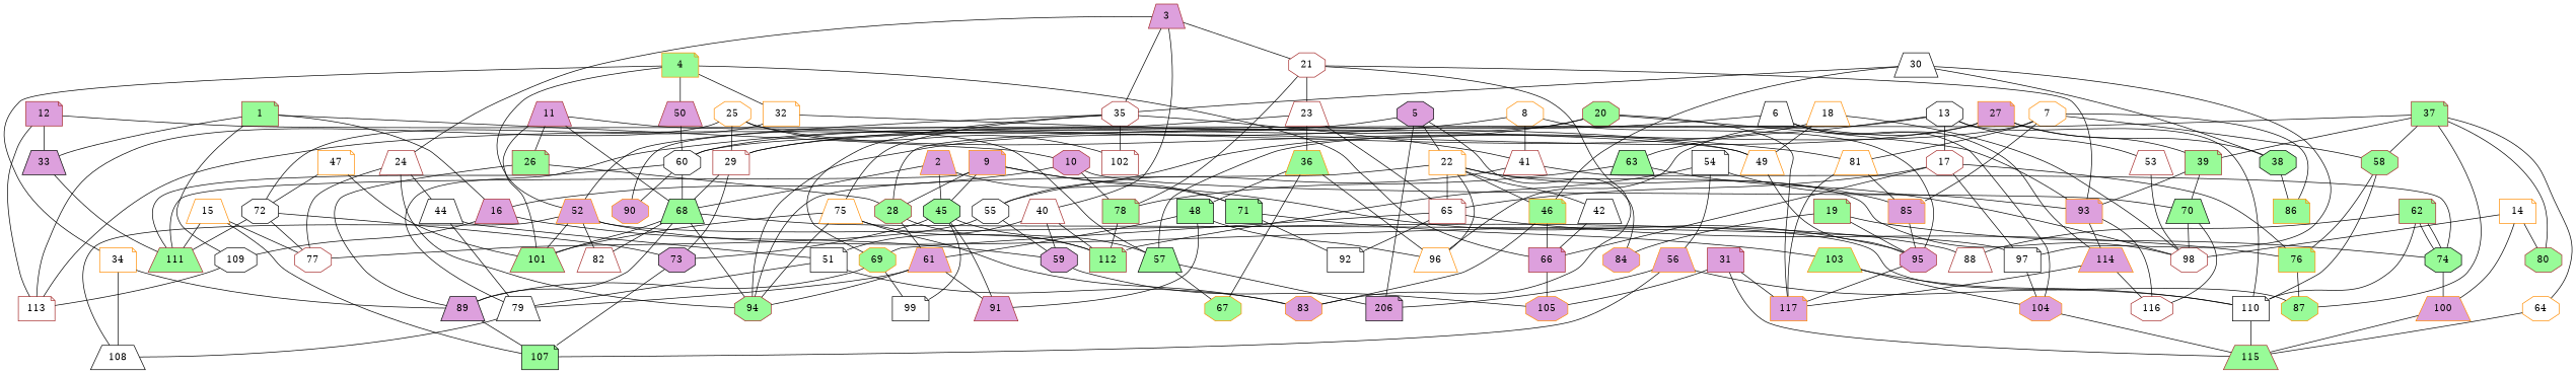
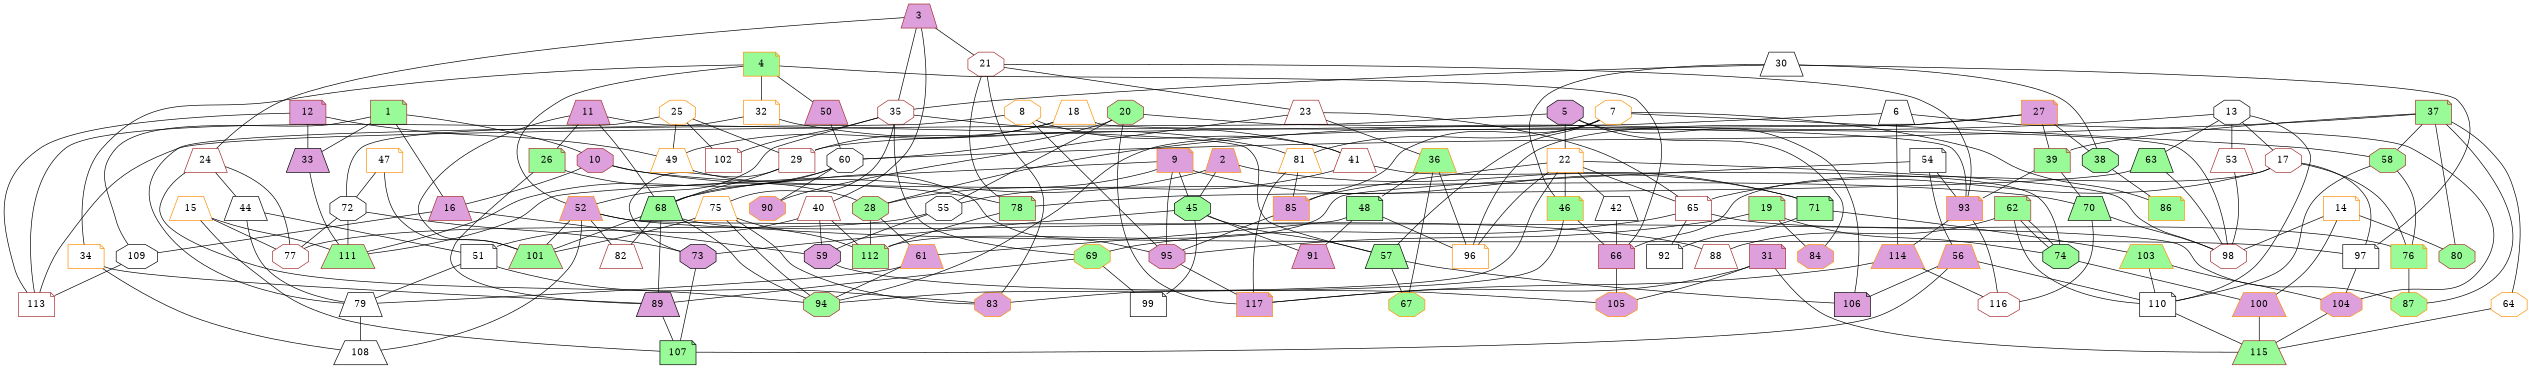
  graph {
    node [color=brown fillcolor=white shape=note style=filled]
    1 [fillcolor=palegreen]
    10 [fillcolor=plum shape=octagon]
    16 [fillcolor=plum shape=trapezium]
    33 [color=black fillcolor=plum shape=trapezium]
    109 [color=black shape=octagon]
    70 [color=black fillcolor=palegreen shape=trapezium]
    78 [fillcolor=palegreen]
    59 [color=black fillcolor=plum shape=octagon]
    111 [fillcolor=palegreen shape=trapezium]
    113
    2 [color=darkorange fillcolor=plum shape=trapezium]
    45 [color=black fillcolor=palegreen shape=octagon]
    68 [color=black fillcolor=palegreen shape=trapezium]
    71 [color=black fillcolor=palegreen]
    57 [color=black fillcolor=palegreen shape=trapezium]
    73 [color=black fillcolor=plum shape=octagon]
    91 [fillcolor=plum shape=trapezium]
    99 [color=black]
    101 [fillcolor=palegreen shape=trapezium]
    97 [color=black]
    94 [fillcolor=palegreen shape=octagon]
    89 [color=black fillcolor=plum shape=trapezium]
    82 [shape=trapezium]
    92 [color=black]
    103 [color=darkorange fillcolor=palegreen shape=trapezium]
    3 [fillcolor=plum shape=trapezium]
    21 [shape=octagon]
    24 [shape=trapezium]
    35 [shape=octagon]
    40 [shape=trapezium]
    93 [color=darkorange fillcolor=plum]
    23 [shape=trapezium]
    83 [color=darkorange fillcolor=plum shape=octagon]
    77 [shape=octagon]
    44 [color=black shape=trapezium]
    52 [color=darkorange fillcolor=plum shape=trapezium]
    41 [shape=trapezium]
    102
    69 [color=darkorange fillcolor=palegreen shape=octagon]
    75 [color=darkorange shape=trapezium]
    112 [fillcolor=palegreen]
    51 [color=black]
    4 [color=darkorange fillcolor=palegreen]
    32 [color=darkorange]
    34 [color=darkorange]
    50 [fillcolor=plum shape=trapezium]
    66 [fillcolor=plum]
    81 [color=darkorange shape=trapezium]
    72 [color=black shape=octagon]
    108 [color=black shape=trapezium]
    60 [color=black shape=octagon]
    87 [color=darkorange fillcolor=palegreen shape=octagon]
    88 [shape=trapezium]
    105 [color=darkorange fillcolor=plum shape=octagon]
    5 [color=black fillcolor=plum shape=octagon]
    22 [color=darkorange]
    84 [color=darkorange fillcolor=plum shape=octagon]
-   106 [color=black fillcolor=plum label=206]
+   106 [color=black fillcolor=plum]
    85 [color=darkorange fillcolor=plum]
    98 [shape=octagon]
    65
    42 [color=black shape=trapezium]
    46 [color=darkorange fillcolor=palegreen]
-   96 [color=darkorange shape=trapezium]
+   96 [color=darkorange]
    6 [color=black shape=trapezium]
    29
    104 [color=darkorange fillcolor=plum shape=octagon]
    114 [color=darkorange fillcolor=plum shape=trapezium]
    115 [fillcolor=palegreen shape=trapezium]
    117 [color=darkorange fillcolor=plum]
    116 [shape=octagon]
    7 [color=darkorange shape=octagon]
    58 [fillcolor=palegreen shape=octagon]
    86 [color=darkorange fillcolor=palegreen]
    67 [color=darkorange fillcolor=palegreen shape=octagon]
    110 [color=black]
    76 [color=darkorange fillcolor=palegreen]
    95 [fillcolor=plum shape=octagon]
    8 [color=darkorange shape=octagon]
    79 [color=black shape=trapezium]
    74 [color=black fillcolor=palegreen shape=octagon]
    55 [color=black shape=octagon]
    9 [color=darkorange fillcolor=plum]
    28 [fillcolor=palegreen shape=octagon]
    61 [color=darkorange fillcolor=plum shape=trapezium]
    11 [fillcolor=plum shape=trapezium]
    26 [fillcolor=palegreen]
    12 [fillcolor=plum]
    49 [color=darkorange shape=trapezium]
    13 [color=black shape=octagon]
    17 [shape=octagon]
    53 [shape=trapezium]
    63 [color=black fillcolor=palegreen shape=trapezium]
    14 [color=darkorange]
    80 [fillcolor=palegreen shape=octagon]
    100 [color=darkorange fillcolor=plum shape=trapezium]
    15 [color=darkorange shape=trapezium]
    107 [color=black fillcolor=palegreen]
    18 [color=darkorange shape=trapezium]
    19 [fillcolor=palegreen]
    20 [fillcolor=palegreen shape=octagon]
    90 [color=darkorange fillcolor=plum shape=octagon]
    36 [color=darkorange fillcolor=palegreen shape=trapezium]
    48 [color=black fillcolor=palegreen]
    25 [color=darkorange shape=octagon]
    27 [color=darkorange fillcolor=plum]
    38 [color=black fillcolor=palegreen shape=octagon]
    39 [fillcolor=palegreen]
    30 [color=black shape=trapezium]
    31 [fillcolor=plum]
    37 [fillcolor=palegreen]
    64 [color=darkorange shape=octagon]
    47 [color=darkorange]
    54 [color=black]
    56 [color=darkorange fillcolor=plum shape=trapezium]
    62 [fillcolor=palegreen]
    1 -- 10
    1 -- 16
    1 -- 33
    1 -- 109
    10 -- 16
    10 -- 70
    10 -- 78
    16 -- 109
    16 -- 59
    33 -- 111
    109 -- 113
    70 -- 98
    70 -- 116
    78 -- 112
    59 -- 105
    2 -- 45
    2 -- 68
    2 -- 71
    45 -- 57
    45 -- 73
    45 -- 91
    45 -- 99
    68 -- 101
    68 -- 97
    68 -- 94
    68 -- 89
    68 -- 82
    71 -- 92
    71 -- 103
    57 -- 106
    57 -- 67
    73 -- 107
    97 -- 104
    89 -- 107
    103 -- 104
    103 -- 110
    3 -- 21
    3 -- 24
    3 -- 35
    3 -- 40
    21 -- 78
    21 -- 93
    21 -- 23
    21 -- 83
    24 -- 94
    24 -- 77
    24 -- 44
    35 -- 52
    35 -- 41
    35 -- 102
    35 -- 69
    35 -- 75
    40 -- 59
    40 -- 112
    40 -- 51
    93 -- 114
    93 -- 116
    23 -- 65
    23 -- 90
    23 -- 36
    44 -- 51
    44 -- 79
    52 -- 101
    52 -- 82
    52 -- 108
    52 -- 87
    52 -- 88
    41 -- 74
    41 -- 55
    69 -- 99
    69 -- 89
    75 -- 101
    75 -- 94
    75 -- 83
    75 -- 112
    51 -- 83
    51 -- 79
    4 -- 52
    4 -- 32
    4 -- 34
    4 -- 50
    4 -- 66
    32 -- 81
    32 -- 72
    34 -- 89
    34 -- 108
    50 -- 60
    66 -- 105
    81 -- 85
    81 -- 117
    72 -- 111
    72 -- 73
    72 -- 77
    60 -- 111
    60 -- 68
    60 -- 90
    5 -- 113
    5 -- 22
    5 -- 84
    5 -- 106
    22 -- 94
    22 -- 85
    22 -- 98
    22 -- 65
    22 -- 42
    22 -- 46
    22 -- 96
    85 -- 95
    65 -- 92
    65 -- 69
    65 -- 76
    42 -- 66
    46 -- 83
    46 -- 66
    6 -- 29
    6 -- 104
    6 -- 114
    29 -- 68
    29 -- 73
    104 -- 115
    114 -- 117
    114 -- 116
    7 -- 57
    7 -- 81
    7 -- 85
    7 -- 58
    7 -- 86
    58 -- 110
    58 -- 76
    110 -- 115
    76 -- 87
    95 -- 117
    8 -- 41
    8 -- 95
    8 -- 79
    79 -- 108
    74 -- 100
    55 -- 59
    55 -- 77
    9 -- 111
    9 -- 45
    9 -- 71
    9 -- 95
    9 -- 28
    28 -- 112
    28 -- 61
-   61 -- 91
    61 -- 94
    61 -- 79
    11 -- 68
    11 -- 57
    11 -- 101
    11 -- 26
    26 -- 89
    26 -- 28
    12 -- 33
    12 -- 113
    12 -- 49
    49 -- 95
    13 -- 110
    13 -- 28
    13 -- 17
    13 -- 53
    13 -- 63
    17 -- 97
    17 -- 66
    17 -- 65
    17 -- 76
    53 -- 98
    63 -- 78
    63 -- 98
    14 -- 98
    14 -- 80
    14 -- 100
    100 -- 115
    15 -- 111
    15 -- 77
    15 -- 107
    18 -- 98
    18 -- 29
    18 -- 49
    19 -- 84
    19 -- 95
    19 -- 74
    20 -- 93
    20 -- 60
    20 -- 117
    20 -- 55
    36 -- 96
    36 -- 67
    36 -- 48
    48 -- 91
    48 -- 96
    48 -- 61
    25 -- 113
    25 -- 102
    25 -- 29
    25 -- 49
    27 -- 94
    27 -- 96
    27 -- 38
    27 -- 39
    38 -- 86
    39 -- 70
    39 -- 93
    30 -- 97
    30 -- 35
    30 -- 46
    30 -- 38
    31 -- 105
    31 -- 115
    31 -- 117
    37 -- 60
    37 -- 87
    37 -- 58
    37 -- 80
    37 -- 39
    37 -- 64
    64 -- 115
    47 -- 101
    47 -- 72
    54 -- 93
    54 -- 112
    54 -- 56
    56 -- 106
    56 -- 110
    56 -- 107
    62 -- 88
    62 -- 110
    62 -- 74
    62 -- 74
  }
